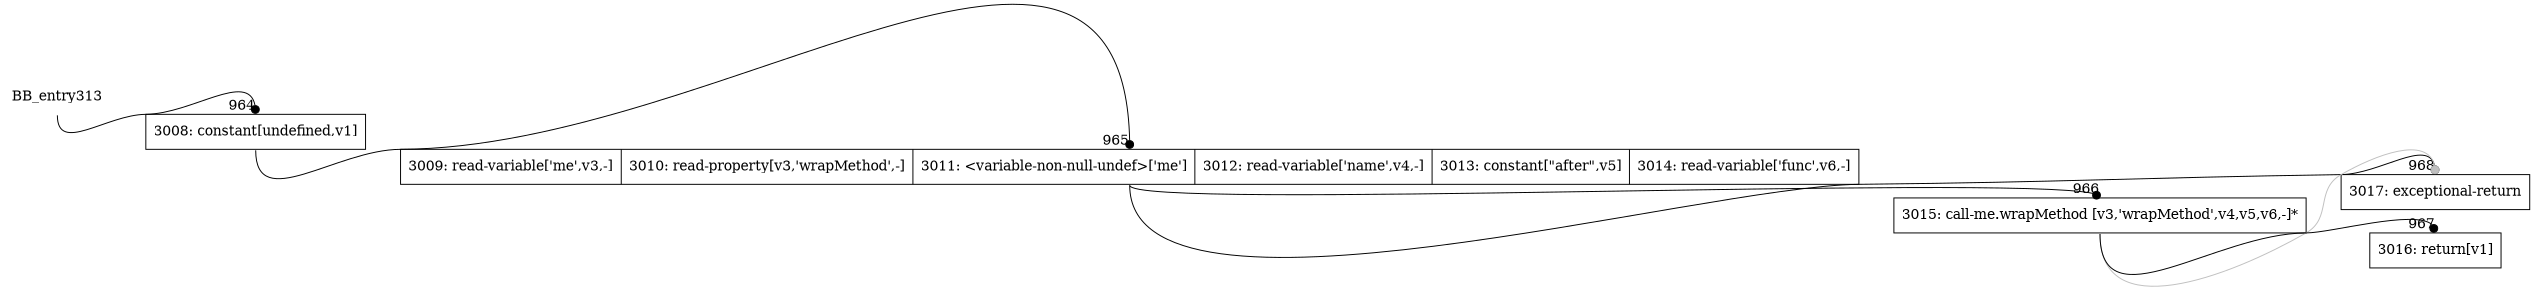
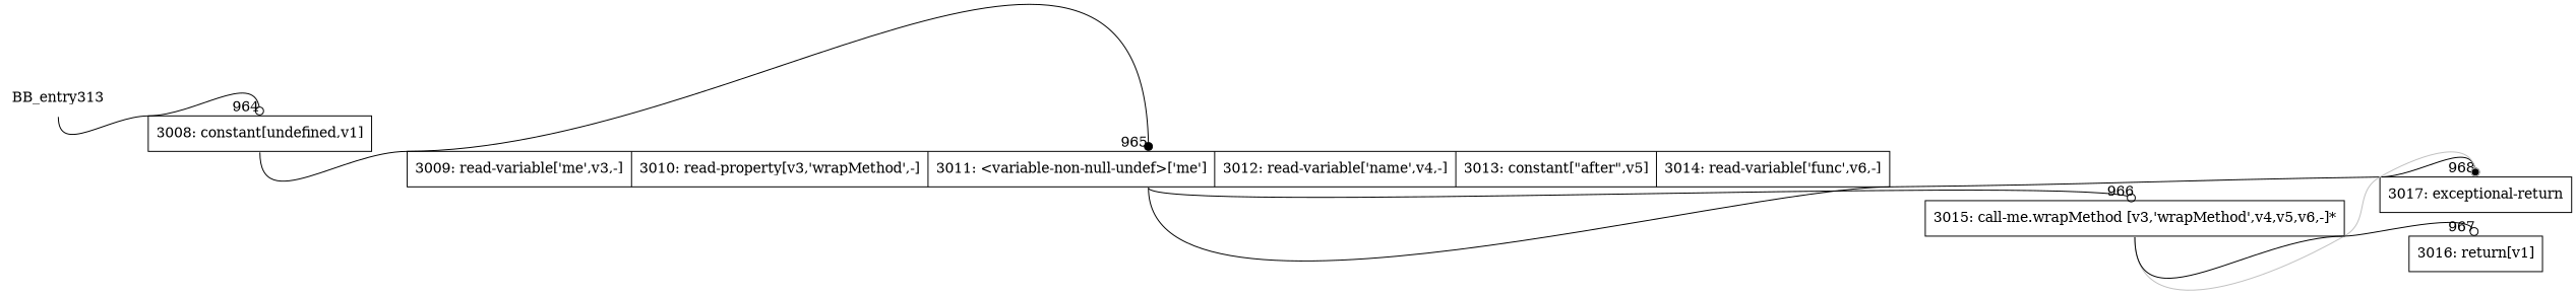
  digraph {
    rankdir=LR
    node [shape=record]
    edge [arrowhead=dot headport=n tailport=s]
    n1 [label=BB_entry313 shape=none]
    n2 [label="{3008: constant[undefined,v1]}"]
    n3 [label="{3009: read-variable['me',v3,-]|3010: read-property[v3,'wrapMethod',-]|3011: \<variable-non-null-undef\>['me']|3012: read-variable['name',v4,-]|3013: constant[\"after\",v5]|3014: read-variable['func',v6,-]}"]
    n4 [label="{3015: call-me.wrapMethod [v3,'wrapMethod',v4,v5,v6,-]*}"]
    n5 [label="{3017: exceptional-return}"]
    n6 [label="{3016: return[v1]}"]
-   n1 -> n2 [headlabel="    964"]
+   n1 -> n2 [arrowhead=odot headlabel="    964"]
    n2 -> n3 [headlabel="      965"]
-   n3 -> n4 [headlabel="      966"]
+   n3 -> n4 [arrowhead=odot headlabel="      966"]
    n3 -> n5 [color=black headlabel="      968"]
-   n4 -> n5 [color=gray]
-   n4 -> n6 [headlabel="      967"]
+   n4 -> n5 [arrowhead=odot color=gray]
+   n4 -> n6 [arrowhead=odot headlabel="      967"]
  }
